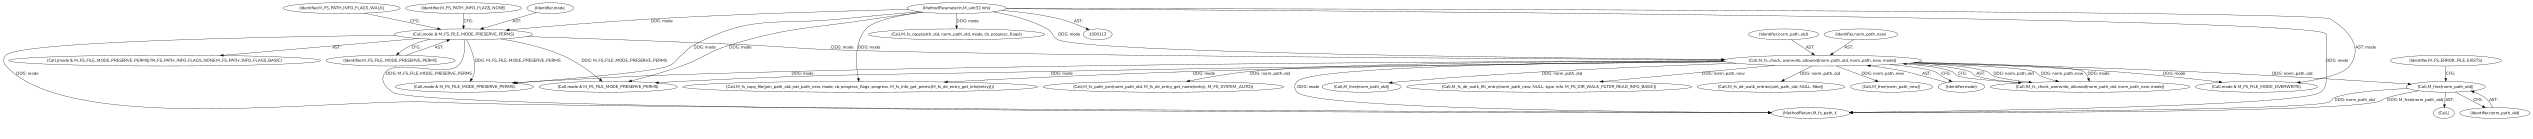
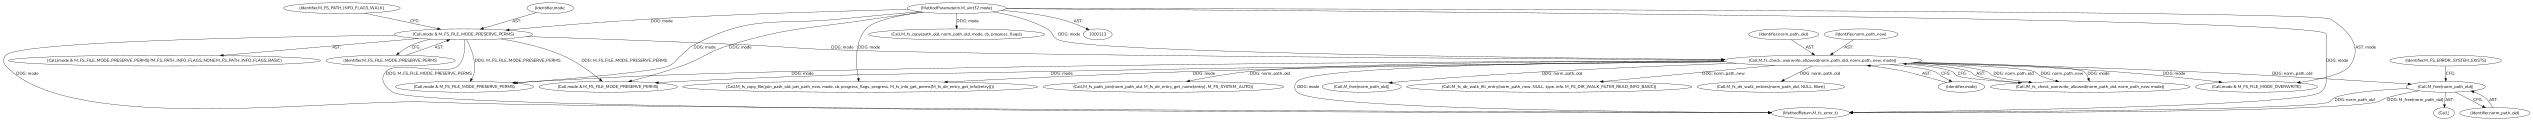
  digraph {
    fontname=Nunito
    node [fontname=Nunito]
    edge [fontname=Nunito]
    n1 [label="(Call,M_free(norm_path_old))"]
-   n2 [label="(MethodReturn,M_fs_path_t)"]
+   n2 [label="(MethodReturn,M_fs_error_t)"]
    n3 [label="(Call,)"]
    n4 [label="(Identifier,norm_path_old)"]
    n5 [label="(Call,M_fs_check_overwrite_allowed(norm_path_old, norm_path_new, mode))"]
    n6 [label="(Identifier,mode)"]
-   n7 [label="(Call,M_free(norm_path_new))"]
    n8 [label="(Call,mode & M_FS_FILE_MODE_OVERWRITE)"]
    n9 [label="(Call,!M_fs_check_overwrite_allowed(norm_path_old, norm_path_new, mode))"]
    n10 [label="(Call,M_fs_path_join(norm_path_old, M_fs_dir_entry_get_name(entry), M_FS_SYSTEM_AUTO))"]
    n11 [label="(Call,mode & M_FS_FILE_MODE_PRESERVE_PERMS)"]
    n12 [label="(Call,mode & M_FS_FILE_MODE_PRESERVE_PERMS)"]
    n13 [label="(Call,M_free(norm_path_old))"]
    n14 [label="(Call,M_fs_copy_file(join_path_old, join_path_new, mode, cb, progress_flags, progress, M_fs_info_get_perms(M_fs_dir_entry_get_info(entry))))"]
    n15 [label="(Call,M_fs_dir_walk_fill_entry(norm_path_new, NULL, type, info, M_FS_DIR_WALK_FILTER_READ_INFO_BASIC))"]
-   n16 [label="(Call,M_fs_dir_walk_entries(uint_path_old, NULL, filter))"]
+   n16 [label="(Call,M_fs_dir_walk_entries(norm_path_old, NULL, filter))"]
    n17 [label="(Call,mode & M_FS_FILE_MODE_PRESERVE_PERMS)"]
    n18 [label="(Call,(mode & M_FS_FILE_MODE_PRESERVE_PERMS)?M_FS_PATH_INFO_FLAGS_NONE:M_FS_PATH_INFO_FLAGS_BASIC)"]
    n19 [label="(Identifier,M_FS_FILE_MODE_PRESERVE_PERMS)"]
-   n20 [label="(MethodParameterIn,M_uint32 info)"]
+   n20 [label="(MethodParameterIn,M_uint32 mode)"]
    n21 [label="(Call,M_fs_copy(path_old, norm_path_old, mode, cb, progress_flags))"]
    1000113
    n23 [label="(Identifier,norm_path_new)"]
    n24 [label="(Identifier,M_FS_PATH_INFO_FLAGS_WALK)"]
-   n25 [label="(Identifier,M_FS_PATH_INFO_FLAGS_NONE)"]
    n26 [label="(Identifier,mode)"]
-   n27 [label="(Identifier,M_FS_ERROR_FILE_EXISTS)"]
+   n27 [label="(Identifier,M_FS_ERROR_SYSTEM_EXISTS)"]
    n28 [label="(Identifier,norm_path_old)"]
    n1 -> n2 [label="DDG: M_free(norm_path_old)"]
    n1 -> n2 [label="DDG: norm_path_old"]
    n1 -> n3 [label="AST: "]
    n1 -> n4 [label="CFG: "]
    n4 -> n1 [label="AST: "]
    n5 -> n1 [label="DDG: norm_path_old"]
    n5 -> n2 [label="DDG: mode"]
    n5 -> n6 [label="CFG: "]
-   n5 -> n7 [label="DDG: norm_path_new"]
    n5 -> n8 [label="DDG: mode"]
    n5 -> n9 [label="AST: "]
    n5 -> n9 [label="DDG: norm_path_old"]
    n5 -> n9 [label="DDG: norm_path_new"]
    n5 -> n9 [label="DDG: mode"]
    n5 -> n10 [label="DDG: norm_path_old"]
    n5 -> n11 [label="DDG: mode"]
    n5 -> n12 [label="DDG: mode"]
    n5 -> n13 [label="DDG: norm_path_old"]
    n5 -> n14 [label="DDG: mode"]
    n5 -> n15 [label="DDG: norm_path_new"]
    n5 -> n16 [label="DDG: norm_path_old"]
    n6 -> n5 [label="AST: "]
    n9 -> n5 [label="CFG: "]
    n17 -> n2 [label="DDG: M_FS_FILE_MODE_PRESERVE_PERMS"]
    n17 -> n2 [label="DDG: mode"]
    n17 -> n5 [label="DDG: mode"]
    n17 -> n11 [label="DDG: M_FS_FILE_MODE_PRESERVE_PERMS"]
    n17 -> n12 [label="DDG: M_FS_FILE_MODE_PRESERVE_PERMS"]
    n17 -> n18 [label="AST: "]
    n17 -> n19 [label="CFG: "]
    n19 -> n17 [label="AST: "]
    n20 -> n2 [label="DDG: mode"]
    n20 -> n5 [label="DDG: mode"]
    n20 -> n8 [label="AST: mode"]
    n20 -> n11 [label="DDG: mode"]
    n20 -> n12 [label="DDG: mode"]
    n20 -> n14 [label="DDG: mode"]
    n20 -> n17 [label="DDG: mode"]
    n20 -> n21 [label="DDG: mode"]
    n20 -> 1000113 [label="AST: "]
    n23 -> n5 [label="AST: "]
    n24 -> n17 [label="CFG: "]
-   n25 -> n17 [label="CFG: "]
    n26 -> n17 [label="AST: "]
    n27 -> n1 [label="CFG: "]
    n28 -> n5 [label="AST: "]
  }
